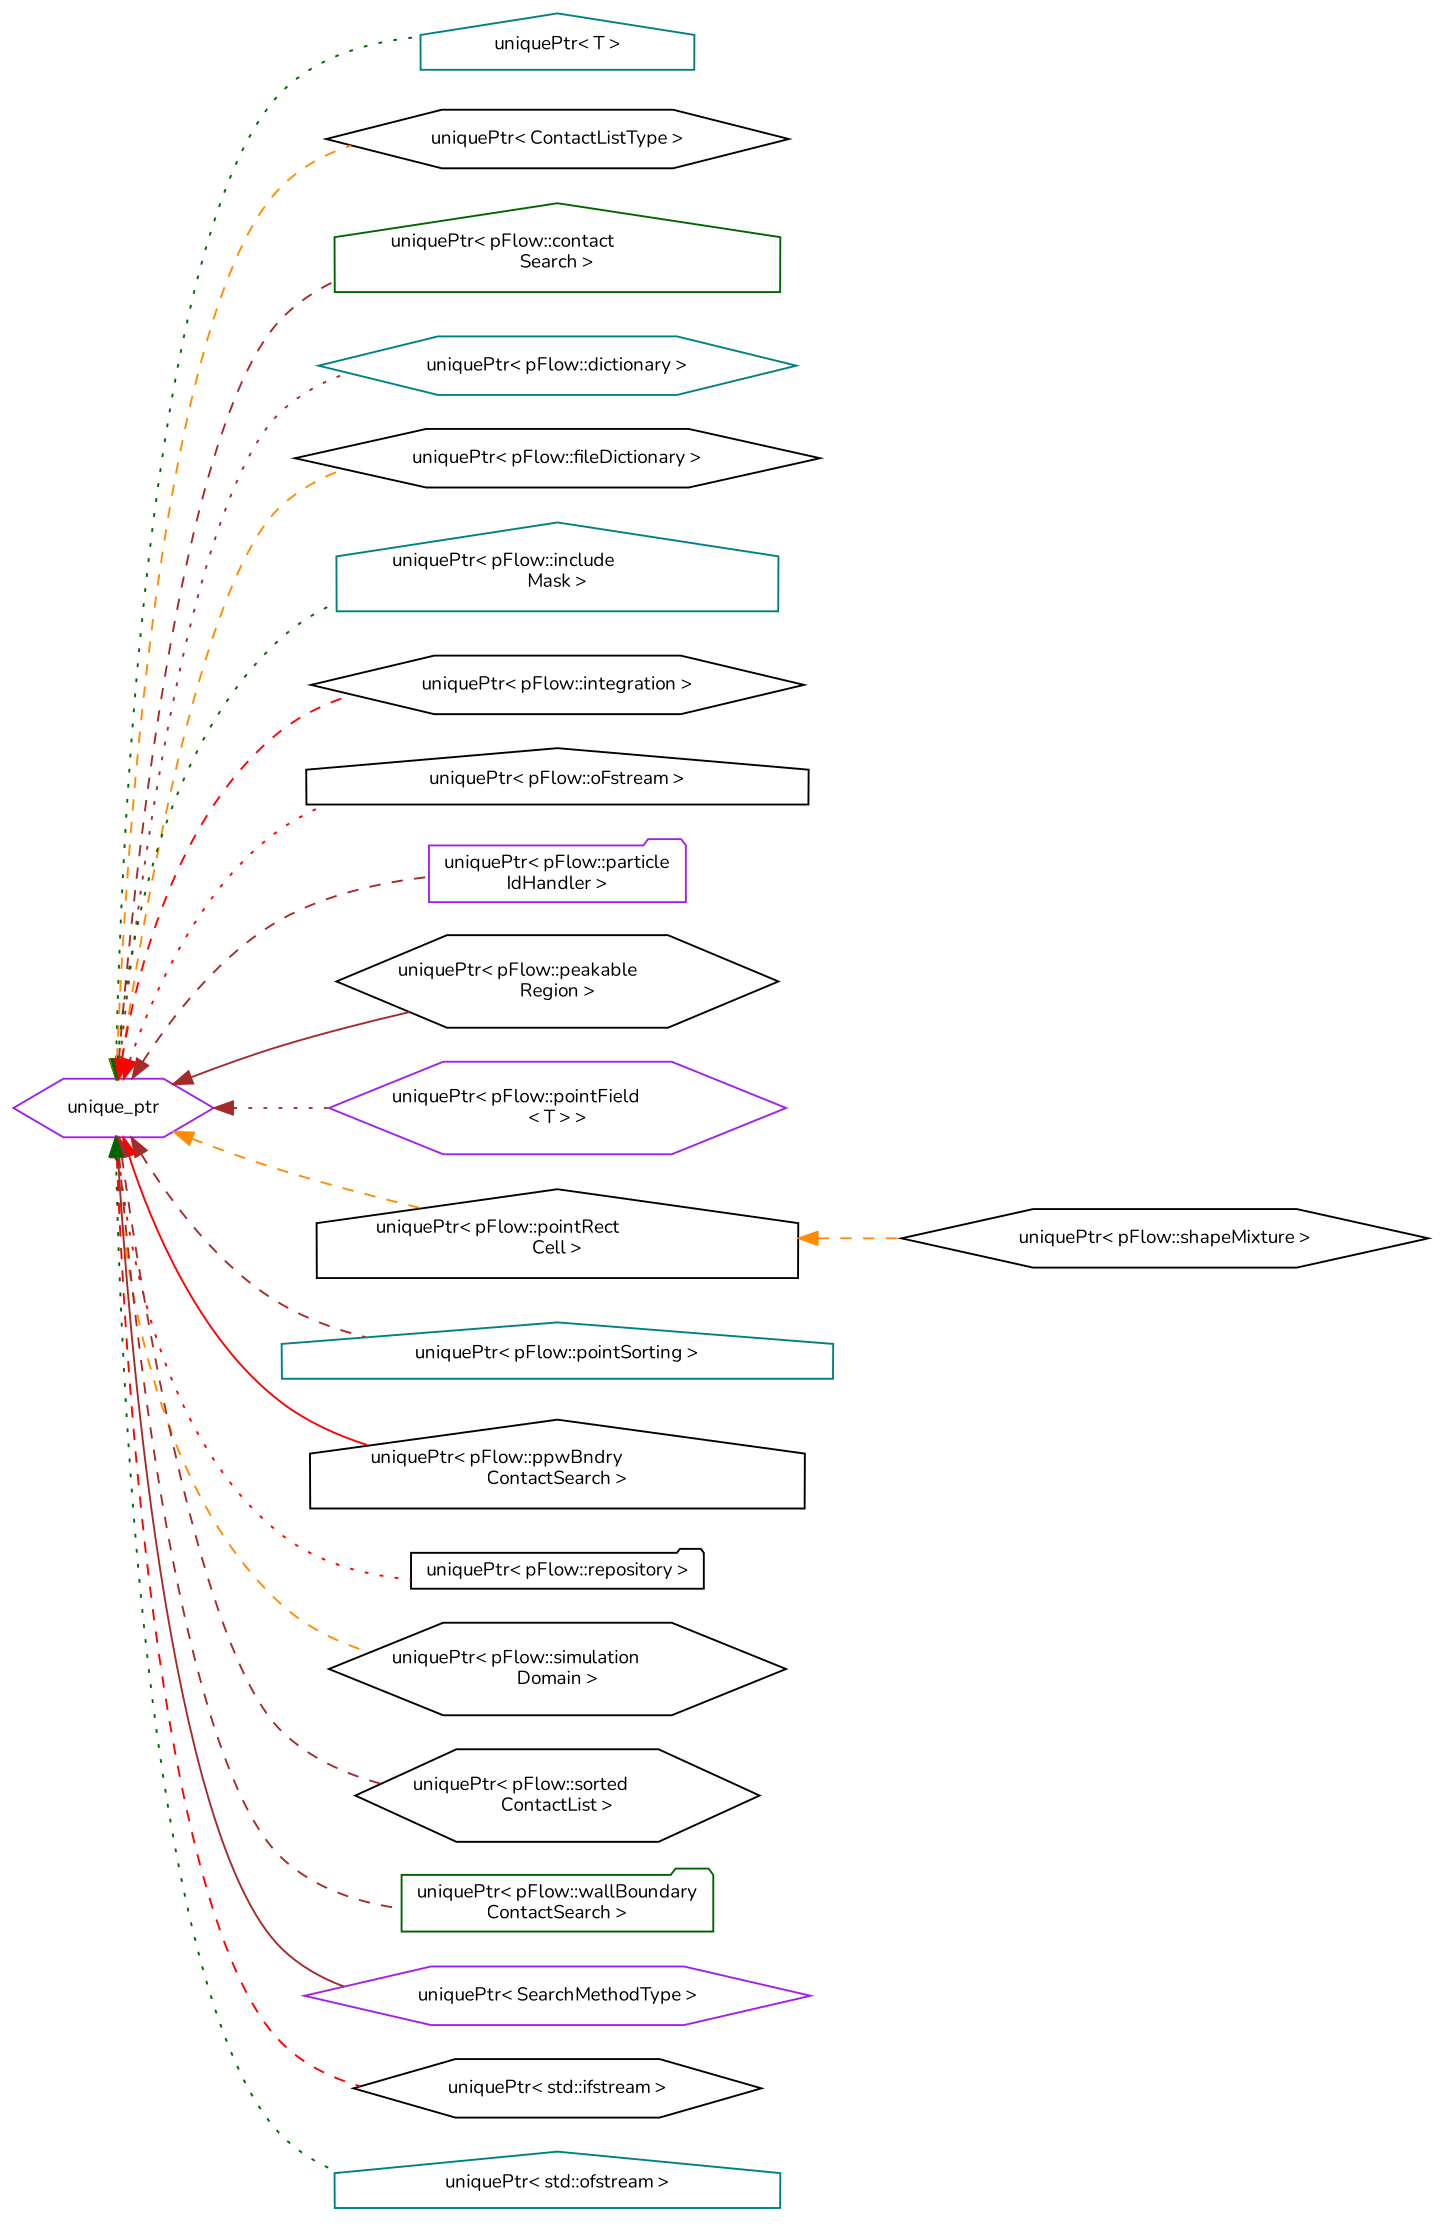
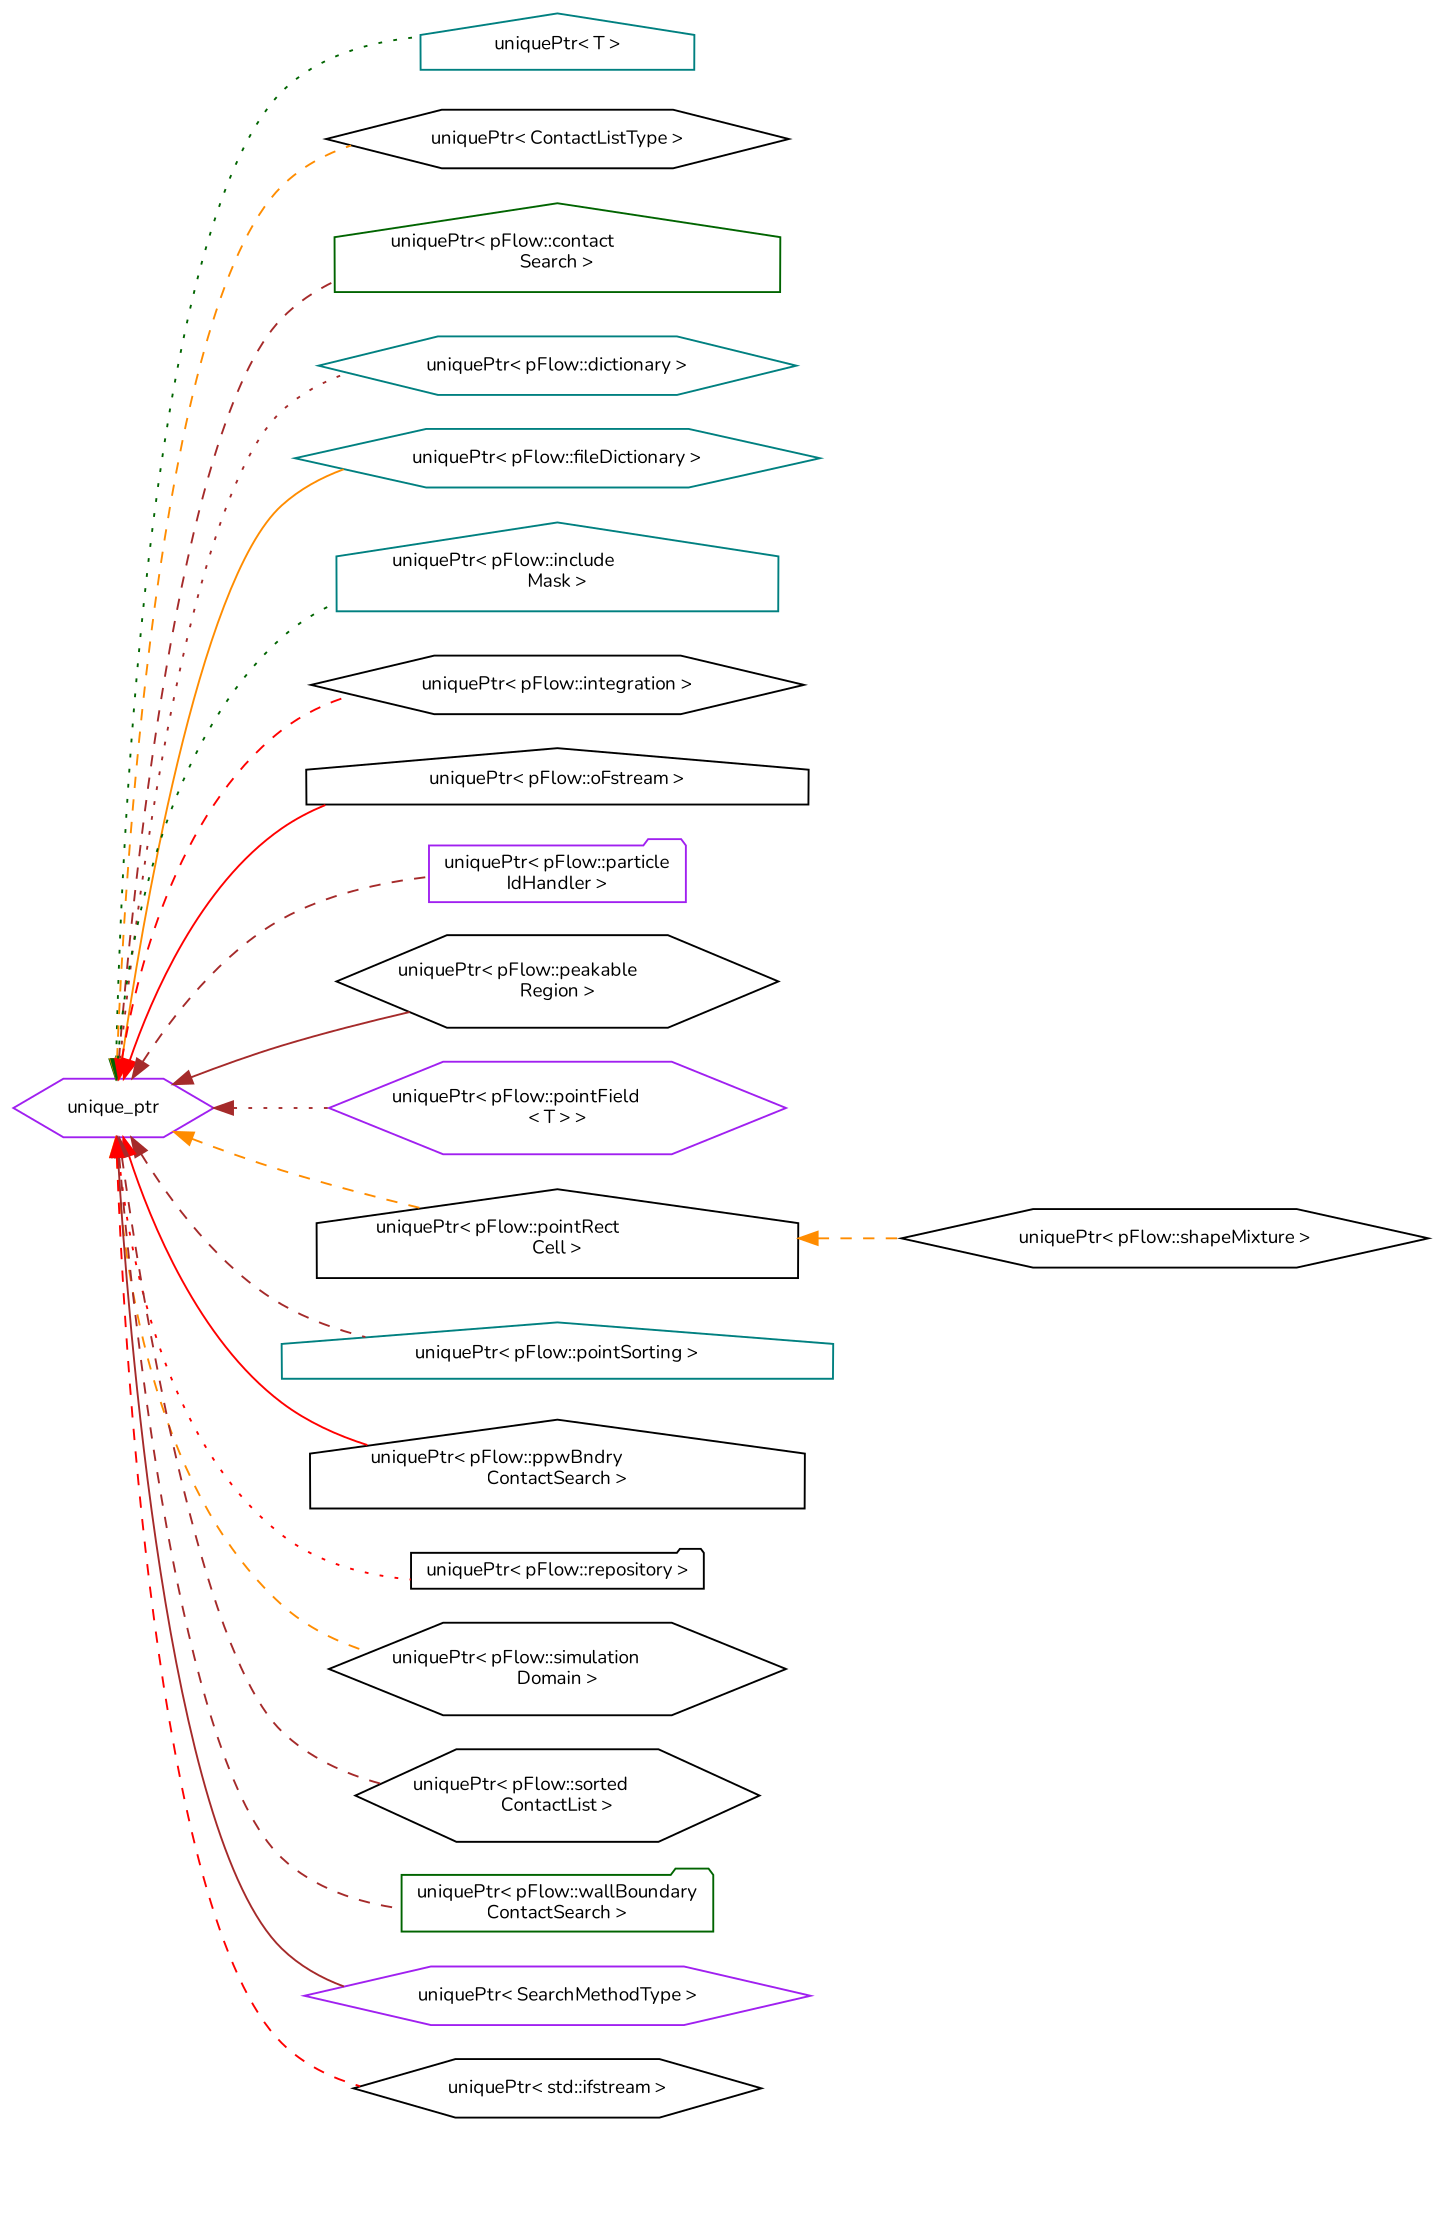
  digraph {
    fontname=Nunito
    rankdir=LR
    node [color=black fillcolor=white fontname=Nunito fontsize=10 shape=hexagon style=filled]
    edge [color=brown dir=back fontname=Nunito fontsize=10 labelfontname=Helvetica labelfontsize=10 style=dashed]
    n1 [color=purple height=0.2 label=unique_ptr width=0.4]
    n2 [color=teal height=0.2 label="uniquePtr\< T \>" shape=house width=0.4]
    n3 [height=0.2 label="uniquePtr\< ContactListType \>" width=0.4]
    n4 [color=darkgreen height=0.2 label="uniquePtr\< pFlow::contact\lSearch \>" shape=house width=0.4]
    n5 [color=teal height=0.2 label="uniquePtr\< pFlow::dictionary \>" width=0.4]
-   n6 [height=0.2 label="uniquePtr\< pFlow::fileDictionary \>" width=0.4]
+   n6 [color=teal height=0.2 label="uniquePtr\< pFlow::fileDictionary \>" width=0.4]
    n7 [color=teal height=0.2 label="uniquePtr\< pFlow::include\lMask \>" shape=house width=0.4]
    n8 [height=0.2 label="uniquePtr\< pFlow::integration \>" width=0.4]
    n9 [height=0.2 label="uniquePtr\< pFlow::oFstream \>" shape=house width=0.4]
    n10 [color=purple height=0.2 label="uniquePtr\< pFlow::particle\lIdHandler \>" shape=folder width=0.4]
    n11 [height=0.2 label="uniquePtr\< pFlow::peakable\lRegion \>" width=0.4]
    n12 [color=purple height=0.2 label="uniquePtr\< pFlow::pointField\l\< T \> \>" width=0.4]
    n13 [height=0.2 label="uniquePtr\< pFlow::pointRect\lCell \>" shape=house width=0.4]
    n14 [color=teal height=0.2 label="uniquePtr\< pFlow::pointSorting \>" shape=house width=0.4]
    n15 [height=0.2 label="uniquePtr\< pFlow::ppwBndry\lContactSearch \>" shape=house width=0.4]
    n16 [height=0.2 label="uniquePtr\< pFlow::repository \>" shape=folder width=0.4]
    n17 [height=0.2 label="uniquePtr\< pFlow::simulation\lDomain \>" width=0.4]
    n18 [height=0.2 label="uniquePtr\< pFlow::sorted\lContactList \>" width=0.4]
    n19 [color=darkgreen height=0.2 label="uniquePtr\< pFlow::wallBoundary\lContactSearch \>" shape=folder width=0.4]
    n20 [color=purple height=0.2 label="uniquePtr\< SearchMethodType \>" width=0.4]
    n21 [height=0.2 label="uniquePtr\< std::ifstream \>" width=0.4]
-   n22 [color=teal height=0.2 label="uniquePtr\< std::ofstream \>" shape=house width=0.4]
    n23 [height=0.2 label="uniquePtr\< pFlow::shapeMixture \>" width=0.4]
    n1 -> n2 [color=darkgreen style=dotted]
    n1 -> n3 [color=darkorange]
    n1 -> n4
    n1 -> n5 [style=dotted]
-   n1 -> n6 [color=darkorange]
+   n1 -> n6 [color=darkorange style=solid]
    n1 -> n7 [color=darkgreen style=dotted]
    n1 -> n8 [color=red]
-   n1 -> n9 [color=red style=dotted]
+   n1 -> n9 [color=red style=solid]
    n1 -> n10
    n1 -> n11 [style=solid]
    n1 -> n12 [style=dotted]
    n1 -> n13 [color=darkorange]
    n1 -> n14
    n1 -> n15 [color=red style=solid]
    n1 -> n16 [color=red style=dotted]
    n1 -> n17 [color=darkorange]
    n1 -> n18
    n1 -> n19
    n1 -> n20 [style=solid]
    n1 -> n21 [color=red]
-   n1 -> n22 [color=darkgreen style=dotted]
    n13 -> n23 [color=darkorange]
  }
